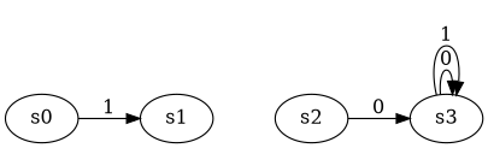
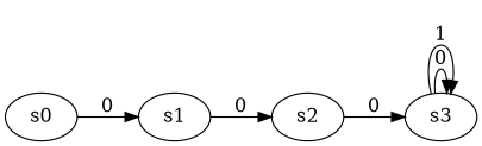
  digraph {
    rankdir=LR
    s0
    s1
    s2
    s3
-   s0 -> s1 [label=1]
+   s0 -> s1 [label=0]
+   s1 -> s2 [label=0]
    s2 -> s3 [label=0]
    s3 -> s3 [label=0]
    s3 -> s3 [label=1]
  }
